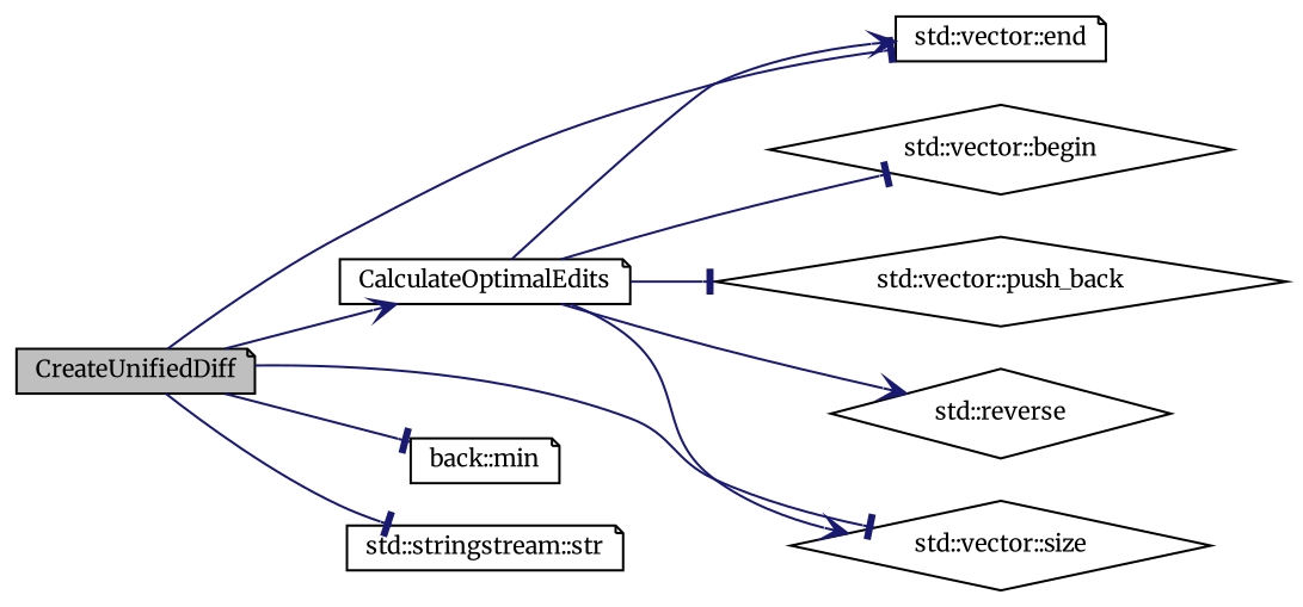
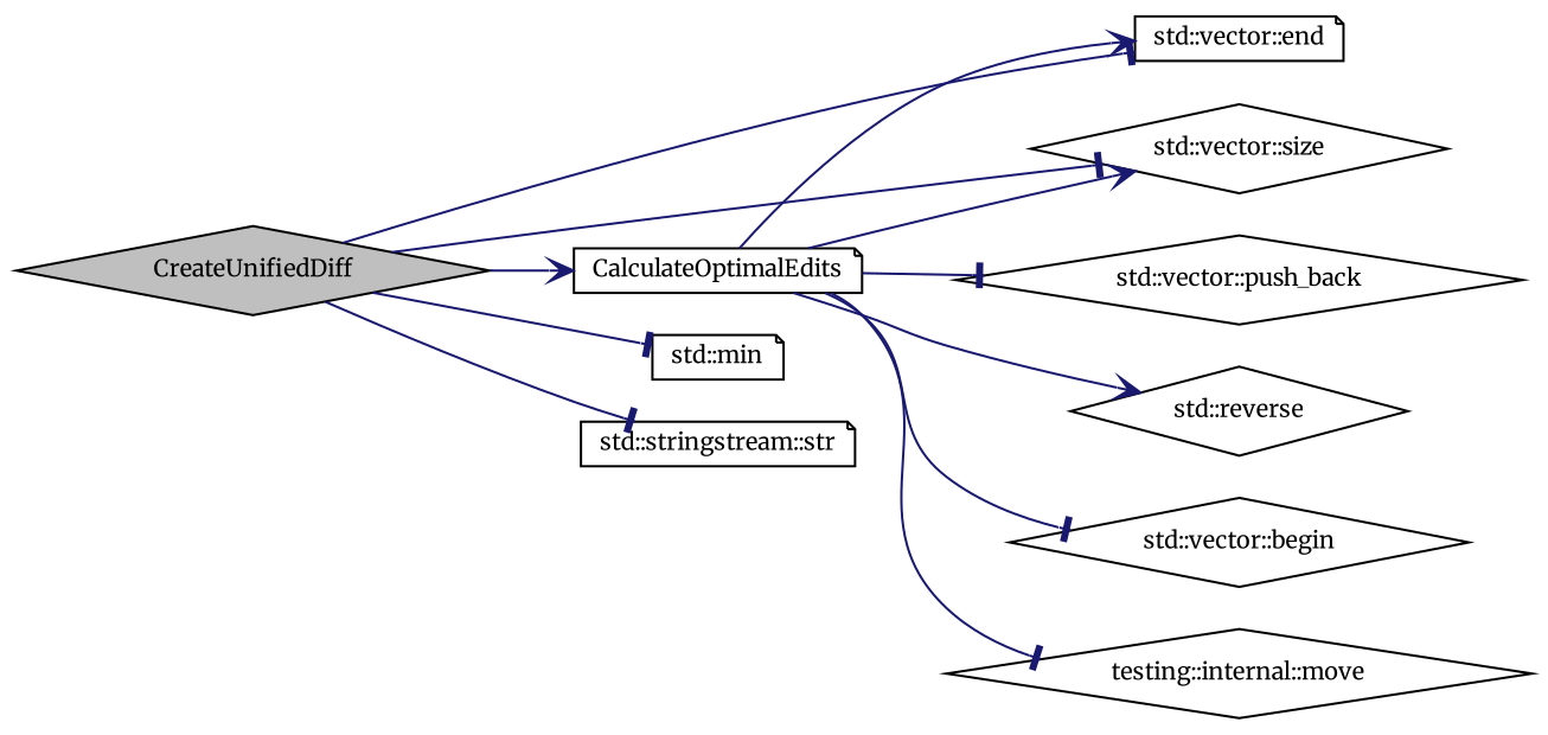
  digraph {
    fontname=Merriweather
    rankdir=LR
    node [color=black fontname=Merriweather fontsize=10 shape=diamond]
    edge [arrowhead=tee color=midnightblue fontname=Merriweather fontsize=10 labelfontname=Helvetica labelfontsize=10 style=solid]
-   n1 [fillcolor=grey75 fontcolor=black height=0.2 label=CreateUnifiedDiff shape=note style=filled width=0.4]
+   n1 [fillcolor=grey75 fontcolor=black height=0.2 label=CreateUnifiedDiff style=filled width=0.4]
    n2 [height=0.2 label=CalculateOptimalEdits shape=note width=0.4]
    n3 [height=0.2 label="std::vector::end" shape=note width=0.4]
    n4 [height=0.2 label="std::vector::size" width=0.4]
-   n5 [height=0.2 label="back::min" shape=note width=0.4]
+   n5 [height=0.2 label="std::min" shape=note width=0.4]
    n6 [height=0.2 label="std::stringstream::str" shape=note width=0.4]
    n7 [height=0.2 label="std::vector::begin" width=0.4]
+   n8 [height=0.2 label="testing::internal::move" width=0.4]
    n9 [height=0.2 label="std::vector::push_back" width=0.4]
    n10 [height=0.2 label="std::reverse" width=0.4]
    n1 -> n2 [arrowhead=vee]
    n1 -> n3
    n1 -> n4
    n1 -> n5
    n1 -> n6
    n2 -> n3 [arrowhead=vee]
    n2 -> n4 [arrowhead=vee]
    n2 -> n7
+   n2 -> n8
    n2 -> n9
    n2 -> n10 [arrowhead=vee]
  }
